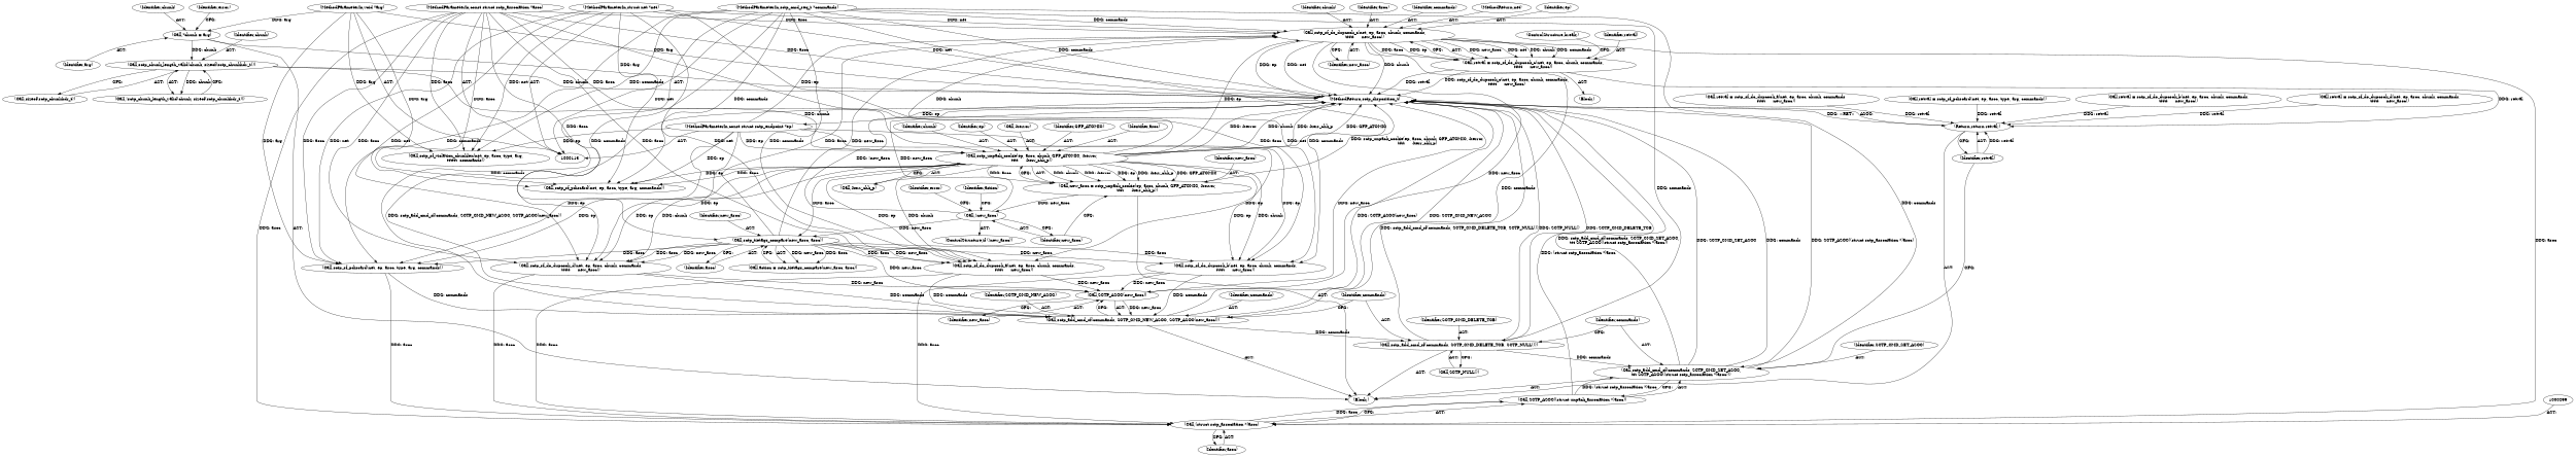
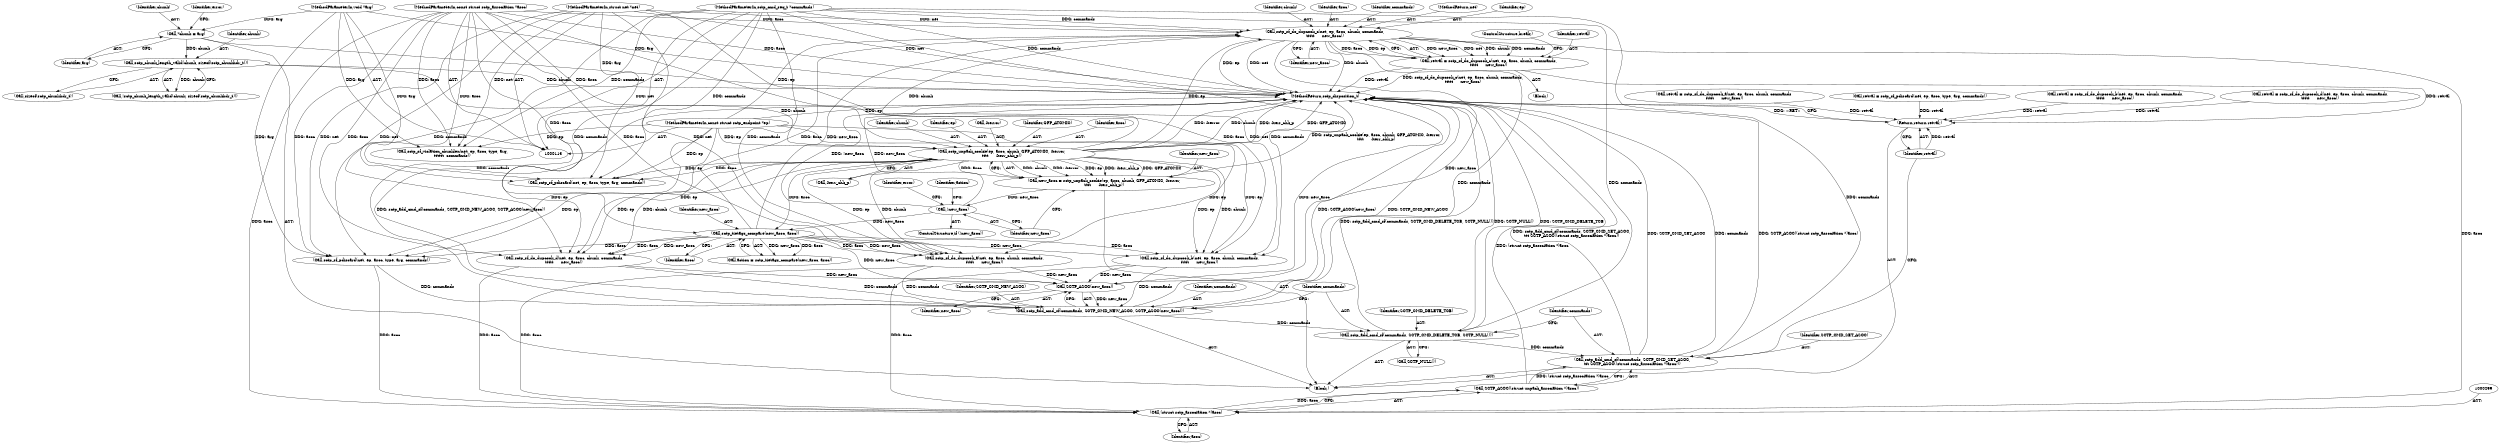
  digraph {
    n1 [label="(Call,sctp_sf_do_dupcook_c(net, ep, asoc, chunk, commands,\n\t\t\t\t\t      new_asoc))"]
    n2 [label="(Call,retval = sctp_sf_do_dupcook_c(net, ep, asoc, chunk, commands,\n\t\t\t\t\t      new_asoc))"]
    n3 [label="(Call,sctp_add_cmd_sf(commands, SCTP_CMD_NEW_ASOC, SCTP_ASOC(new_asoc)))"]
    n4 [label="(Call,SCTP_ASOC(new_asoc))"]
    n5 [label="(Call,(struct sctp_association *)asoc)"]
    n6 [label="(MethodReturn,sctp_disposition_t)"]
    n7 [label="(Identifier,new_asoc)"]
    n8 [label="(Return,return retval;)"]
    n9 [label="(Block,)"]
    n10 [label="(Block,)"]
    n11 [label="(Call,sctp_add_cmd_sf(commands, SCTP_CMD_DELETE_TCB, SCTP_NULL()))"]
    n12 [label="(Identifier,new_asoc)"]
    n13 [label="(Call,SCTP_ASOC((struct unpack_association *)asoc))"]
    n14 [label="(Identifier,asoc)"]
    n15 [label="(MethodParameterIn,struct net *net)"]
    n16 [label="(Call,sctp_sf_violation_chunklen(net, ep, asoc, type, arg,\n\t\t\t\t\t\t  commands))"]
    n17 [label="(Call,sctp_sf_do_dupcook_a(net, ep, asoc, chunk, commands,\n\t\t\t\t\t      new_asoc))"]
    n18 [label="(Call,sctp_sf_pdiscard(net, ep, asoc, type, arg, commands))"]
    n19 [label="(Call,sctp_sf_do_dupcook_d(net, ep, asoc, chunk, commands,\n\t\t\t\t\t      new_asoc))"]
    n20 [label="(Call,sctp_sf_pdiscard(net, ep, asoc, type, arg, commands))"]
    n21 [label="(Call,sctp_sf_do_dupcook_b(net, ep, asoc, chunk, commands,\n\t\t\t\t\t      new_asoc))"]
    1000113
    n23 [label="(Call,sctp_unpack_cookie(ep, asoc, chunk, GFP_ATOMIC, &error,\n\t\t\t\t      &err_chk_p))"]
    n24 [label="(Call,sctp_tietags_compare(new_asoc, asoc))"]
    n25 [label="(Call,new_asoc = sctp_unpack_cookie(ep, asoc, chunk, GFP_ATOMIC, &error,\n\t\t\t\t      &err_chk_p))"]
    n26 [label="(Call,&err_chk_p)"]
    n27 [label="(Call,action = sctp_tietags_compare(new_asoc, asoc))"]
    n28 [label="(Identifier,asoc)"]
    n29 [label="(Call,!new_asoc)"]
    n30 [label="(MethodParameterIn,const struct sctp_endpoint *ep)"]
    n31 [label="(MethodParameterIn,const struct sctp_association *asoc)"]
    n32 [label="(Call,sctp_chunk_length_valid(chunk, sizeof(sctp_chunkhdr_t)))"]
    n33 [label="(Call,!sctp_chunk_length_valid(chunk, sizeof(sctp_chunkhdr_t)))"]
    n34 [label="(Call,sizeof(sctp_chunkhdr_t))"]
    n35 [label="(Call,*chunk = arg)"]
    n36 [label="(Identifier,arg)"]
    n37 [label="(MethodParameterIn,void *arg)"]
    n38 [label="(ControlStructure,if (!new_asoc))"]
    n39 [label="(Identifier,new_asoc)"]
    n40 [label="(MethodParameterIn,sctp_cmd_seq_t *commands)"]
    n41 [label="(Call,sctp_add_cmd_sf(commands, SCTP_CMD_SET_ASOC,\n\t\t\t SCTP_ASOC((struct sctp_association *)asoc)))"]
    n42 [label="(Call,SCTP_NULL())"]
    n43 [label="(Identifier,retval)"]
    n44 [label="(Identifier,asoc)"]
    n45 [label="(ControlStructure,break;)"]
    n46 [label="(Identifier,error)"]
    n47 [label="(Identifier,new_asoc)"]
    n48 [label="(Identifier,commands)"]
    n49 [label="(Identifier,chunk)"]
    n50 [label="(Identifier,chunk)"]
    n51 [label="(Call,retval = sctp_sf_do_dupcook_a(net, ep, asoc, chunk, commands,\n\t\t\t\t\t      new_asoc))"]
    n52 [label="(Identifier,action)"]
    n53 [label="(Identifier,error)"]
    n54 [label="(Identifier,commands)"]
    n55 [label="(Identifier,ep)"]
    n56 [label="(Call,&error)"]
    n57 [label="(Identifier,SCTP_CMD_SET_ASOC)"]
    n58 [label="(MethodReturn,net)"]
    n59 [label="(Call,retval = sctp_sf_pdiscard(net, ep, asoc, type, arg, commands))"]
    n60 [label="(Identifier,chunk)"]
    n61 [label="(Call,retval = sctp_sf_do_dupcook_b(net, ep, asoc, chunk, commands,\n\t\t\t\t\t      new_asoc))"]
    n62 [label="(Identifier,ep)"]
    n63 [label="(Identifier,commands)"]
    n64 [label="(Identifier,chunk)"]
    n65 [label="(Identifier,retval)"]
    n66 [label="(Identifier,GFP_ATOMIC)"]
    n67 [label="(Identifier,new_asoc)"]
    n68 [label="(Identifier,SCTP_CMD_DELETE_TCB)"]
    n69 [label="(Identifier,SCTP_CMD_NEW_ASOC)"]
    n70 [label="(Call,retval = sctp_sf_do_dupcook_d(net, ep, asoc, chunk, commands,\n\t\t\t\t\t      new_asoc))"]
    n71 [label="(Identifier,commands)"]
    n72 [label="(Identifier,asoc)"]
    1000299
    n1 -> n2 [label="AST: "]
    n1 -> n2 [label="DDG: new_asoc"]
    n1 -> n2 [label="DDG: net"]
    n1 -> n2 [label="DDG: chunk"]
    n1 -> n2 [label="DDG: commands"]
    n1 -> n2 [label="DDG: asoc"]
    n1 -> n2 [label="DDG: ep"]
    n1 -> n3 [label="DDG: commands"]
    n1 -> n4 [label="DDG: new_asoc"]
    n1 -> n5 [label="DDG: asoc"]
    n1 -> n6 [label="DDG: chunk"]
    n1 -> n6 [label="DDG: ep"]
    n1 -> n6 [label="DDG: net"]
    n1 -> n7 [label="CFG: "]
    n2 -> n1 [label="CFG: "]
    n2 -> n6 [label="DDG: sctp_sf_do_dupcook_c(net, ep, asoc, chunk, commands,\n\t\t\t\t\t      new_asoc)"]
    n2 -> n6 [label="DDG: retval"]
    n2 -> n8 [label="DDG: retval"]
    n2 -> n9 [label="AST: "]
    n3 -> n4 [label="CFG: "]
    n3 -> n6 [label="DDG: sctp_add_cmd_sf(commands, SCTP_CMD_NEW_ASOC, SCTP_ASOC(new_asoc))"]
    n3 -> n6 [label="DDG: SCTP_CMD_NEW_ASOC"]
    n3 -> n6 [label="DDG: SCTP_ASOC(new_asoc)"]
    n3 -> n10 [label="AST: "]
    n3 -> n11 [label="DDG: commands"]
    n4 -> n3 [label="AST: "]
    n4 -> n3 [label="DDG: new_asoc"]
    n4 -> n6 [label="DDG: new_asoc"]
    n4 -> n12 [label="CFG: "]
    n5 -> n13 [label="AST: "]
    n5 -> n13 [label="DDG: asoc"]
    n5 -> n14 [label="CFG: "]
-   n6 -> n8 [label="ASOC: "]
+   n6 -> n8 [label="CFG: "]
    n7 -> n1 [label="AST: "]
    n8 -> n6 [label="DDG: <RET>"]
    n8 -> n10 [label="AST: "]
    n8 -> n43 [label="CFG: "]
    n11 -> n6 [label="DDG: SCTP_CMD_DELETE_TCB"]
    n11 -> n6 [label="DDG: sctp_add_cmd_sf(commands, SCTP_CMD_DELETE_TCB, SCTP_NULL())"]
    n11 -> n6 [label="DDG: SCTP_NULL()"]
    n11 -> n10 [label="AST: "]
    n11 -> n41 [label="DDG: commands"]
    n11 -> n42 [label="CFG: "]
    n12 -> n4 [label="AST: "]
    n13 -> n5 [label="CFG: "]
    n13 -> n6 [label="DDG: (struct sctp_association *)asoc"]
    n13 -> n41 [label="AST: "]
    n13 -> n41 [label="DDG: (struct sctp_association *)asoc"]
    n14 -> n5 [label="AST: "]
    n15 -> n1 [label="DDG: net"]
    n15 -> n6 [label="DDG: net"]
    n15 -> n16 [label="DDG: net"]
    n15 -> n17 [label="DDG: net"]
    n15 -> n18 [label="DDG: net"]
    n15 -> n19 [label="DDG: net"]
    n15 -> n20 [label="DDG: net"]
    n15 -> n21 [label="DDG: net"]
    n15 -> 1000113 [label="AST: "]
    n17 -> n3 [label="DDG: commands"]
    n17 -> n4 [label="DDG: new_asoc"]
    n17 -> n5 [label="DDG: asoc"]
    n19 -> n3 [label="DDG: commands"]
    n19 -> n4 [label="DDG: new_asoc"]
    n19 -> n5 [label="DDG: asoc"]
    n20 -> n3 [label="DDG: commands"]
    n20 -> n5 [label="DDG: asoc"]
    n21 -> n3 [label="DDG: commands"]
    n21 -> n4 [label="DDG: new_asoc"]
    n21 -> n5 [label="DDG: asoc"]
    n23 -> n1 [label="DDG: ep"]
    n23 -> n1 [label="DDG: chunk"]
    n23 -> n6 [label="DDG: &err_chk_p"]
    n23 -> n6 [label="DDG: chunk"]
    n23 -> n6 [label="DDG: GFP_ATOMIC"]
    n23 -> n6 [label="DDG: &error"]
    n23 -> n17 [label="DDG: ep"]
    n23 -> n17 [label="DDG: chunk"]
    n23 -> n18 [label="DDG: ep"]
    n23 -> n18 [label="DDG: asoc"]
    n23 -> n19 [label="DDG: ep"]
    n23 -> n19 [label="DDG: chunk"]
    n23 -> n20 [label="DDG: ep"]
    n23 -> n21 [label="DDG: ep"]
    n23 -> n21 [label="DDG: chunk"]
    n23 -> n24 [label="DDG: asoc"]
    n23 -> n25 [label="AST: "]
    n23 -> n25 [label="DDG: chunk"]
    n23 -> n25 [label="DDG: &error"]
    n23 -> n25 [label="DDG: ep"]
    n23 -> n25 [label="DDG: &err_chk_p"]
    n23 -> n25 [label="DDG: GFP_ATOMIC"]
    n23 -> n25 [label="DDG: asoc"]
    n23 -> n26 [label="CFG: "]
    n24 -> n1 [label="DDG: asoc"]
    n24 -> n1 [label="DDG: new_asoc"]
    n24 -> n4 [label="DDG: new_asoc"]
    n24 -> n17 [label="DDG: asoc"]
    n24 -> n17 [label="DDG: new_asoc"]
    n24 -> n19 [label="DDG: asoc"]
    n24 -> n19 [label="DDG: new_asoc"]
    n24 -> n20 [label="DDG: asoc"]
    n24 -> n21 [label="DDG: asoc"]
    n24 -> n21 [label="DDG: new_asoc"]
    n24 -> n27 [label="AST: "]
    n24 -> n27 [label="DDG: new_asoc"]
    n24 -> n27 [label="DDG: asoc"]
    n24 -> n28 [label="CFG: "]
    n25 -> n6 [label="DDG: sctp_unpack_cookie(ep, asoc, chunk, GFP_ATOMIC, &error,\n\t\t\t\t      &err_chk_p)"]
    n25 -> n10 [label="AST: "]
    n25 -> n23 [label="CFG: "]
    n25 -> n29 [label="DDG: new_asoc"]
    n26 -> n23 [label="AST: "]
    n27 -> n24 [label="CFG: "]
    n28 -> n24 [label="AST: "]
    n29 -> n6 [label="DDG: !new_asoc"]
    n29 -> n6 [label="DDG: new_asoc"]
    n29 -> n24 [label="DDG: new_asoc"]
    n29 -> n38 [label="AST: "]
    n29 -> n39 [label="CFG: "]
    n30 -> n1 [label="DDG: ep"]
-   n6 -> n30 [label="DDG: ep"]
+   n30 -> n6 [label="DDG: ep"]
    n30 -> n16 [label="DDG: ep"]
    n30 -> n17 [label="DDG: ep"]
    n30 -> n18 [label="DDG: ep"]
    n30 -> n19 [label="DDG: ep"]
    n30 -> n20 [label="DDG: ep"]
    n30 -> n21 [label="DDG: ep"]
    n30 -> 1000113 [label="AST: "]
    n30 -> n23 [label="DDG: ep"]
    n31 -> n1 [label="DDG: asoc"]
    n31 -> n5 [label="DDG: asoc"]
    n31 -> n6 [label="DDG: asoc"]
    n31 -> n16 [label="DDG: asoc"]
    n31 -> n17 [label="DDG: asoc"]
    n31 -> n18 [label="DDG: asoc"]
    n31 -> n19 [label="DDG: asoc"]
    n31 -> n20 [label="DDG: asoc"]
    n31 -> n21 [label="DDG: asoc"]
    n31 -> 1000113 [label="AST: "]
    n31 -> n23 [label="DDG: asoc"]
    n31 -> n24 [label="DDG: asoc"]
    n32 -> n6 [label="DDG: chunk"]
    n32 -> n23 [label="DDG: chunk"]
    n32 -> n33 [label="AST: "]
    n32 -> n33 [label="DDG: chunk"]
    n32 -> n34 [label="CFG: "]
    n33 -> n32 [label="CFG: "]
    n34 -> n32 [label="AST: "]
    n35 -> n6 [label="DDG: arg"]
    n35 -> n10 [label="AST: "]
    n35 -> n32 [label="DDG: chunk"]
+   n35 -> n36 [label="CFG: "]
    n36 -> n35 [label="AST: "]
    n37 -> n6 [label="DDG: arg"]
    n37 -> n16 [label="DDG: arg"]
    n37 -> n18 [label="DDG: arg"]
    n37 -> n20 [label="DDG: arg"]
    n37 -> 1000113 [label="AST: "]
    n37 -> n35 [label="DDG: arg"]
    n39 -> n25 [label="CFG: "]
    n39 -> n29 [label="AST: "]
    n40 -> n1 [label="DDG: commands"]
    n40 -> n3 [label="DDG: commands"]
    n40 -> n6 [label="DDG: commands"]
    n40 -> n11 [label="DDG: commands"]
    n40 -> n16 [label="DDG: commands"]
    n40 -> n17 [label="DDG: commands"]
    n40 -> n18 [label="DDG: commands"]
    n40 -> n19 [label="DDG: commands"]
    n40 -> n20 [label="DDG: commands"]
    n40 -> n21 [label="DDG: commands"]
    n40 -> 1000113 [label="AST: "]
    n40 -> n41 [label="DDG: commands"]
    n41 -> n6 [label="DDG: SCTP_ASOC((struct sctp_association *)asoc)"]
    n41 -> n6 [label="DDG: sctp_add_cmd_sf(commands, SCTP_CMD_SET_ASOC,\n\t\t\t SCTP_ASOC((struct sctp_association *)asoc))"]
    n41 -> n6 [label="DDG: SCTP_CMD_SET_ASOC"]
    n41 -> n6 [label="DDG: commands"]
    n41 -> n10 [label="AST: "]
    n41 -> n13 [label="CFG: "]
    n42 -> n11 [label="AST: "]
    n43 -> n8 [label="AST: "]
    n43 -> n8 [label="DDG: retval"]
    n43 -> n41 [label="CFG: "]
    n44 -> n1 [label="AST: "]
    n45 -> n2 [label="CFG: "]
    n46 -> n35 [label="CFG: "]
    n47 -> n25 [label="AST: "]
    n48 -> n3 [label="CFG: "]
    n48 -> n11 [label="AST: "]
    n49 -> n23 [label="AST: "]
    n50 -> n32 [label="AST: "]
    n51 -> n8 [label="DDG: retval"]
    n52 -> n29 [label="CFG: "]
    n53 -> n29 [label="CFG: "]
    n54 -> n1 [label="AST: "]
    n55 -> n23 [label="AST: "]
    n56 -> n23 [label="AST: "]
    n57 -> n41 [label="AST: "]
    n58 -> n1 [label="AST: "]
    n59 -> n8 [label="DDG: retval"]
    n60 -> n35 [label="AST: "]
    n61 -> n8 [label="DDG: retval"]
    n62 -> n1 [label="AST: "]
    n63 -> n3 [label="AST: "]
    n64 -> n1 [label="AST: "]
    n65 -> n2 [label="AST: "]
    n66 -> n23 [label="AST: "]
    n67 -> n24 [label="AST: "]
    n68 -> n11 [label="AST: "]
    n69 -> n3 [label="AST: "]
    n70 -> n8 [label="DDG: retval"]
    n71 -> n11 [label="CFG: "]
    n71 -> n41 [label="AST: "]
    n72 -> n23 [label="AST: "]
    1000299 -> n5 [label="AST: "]
  }
